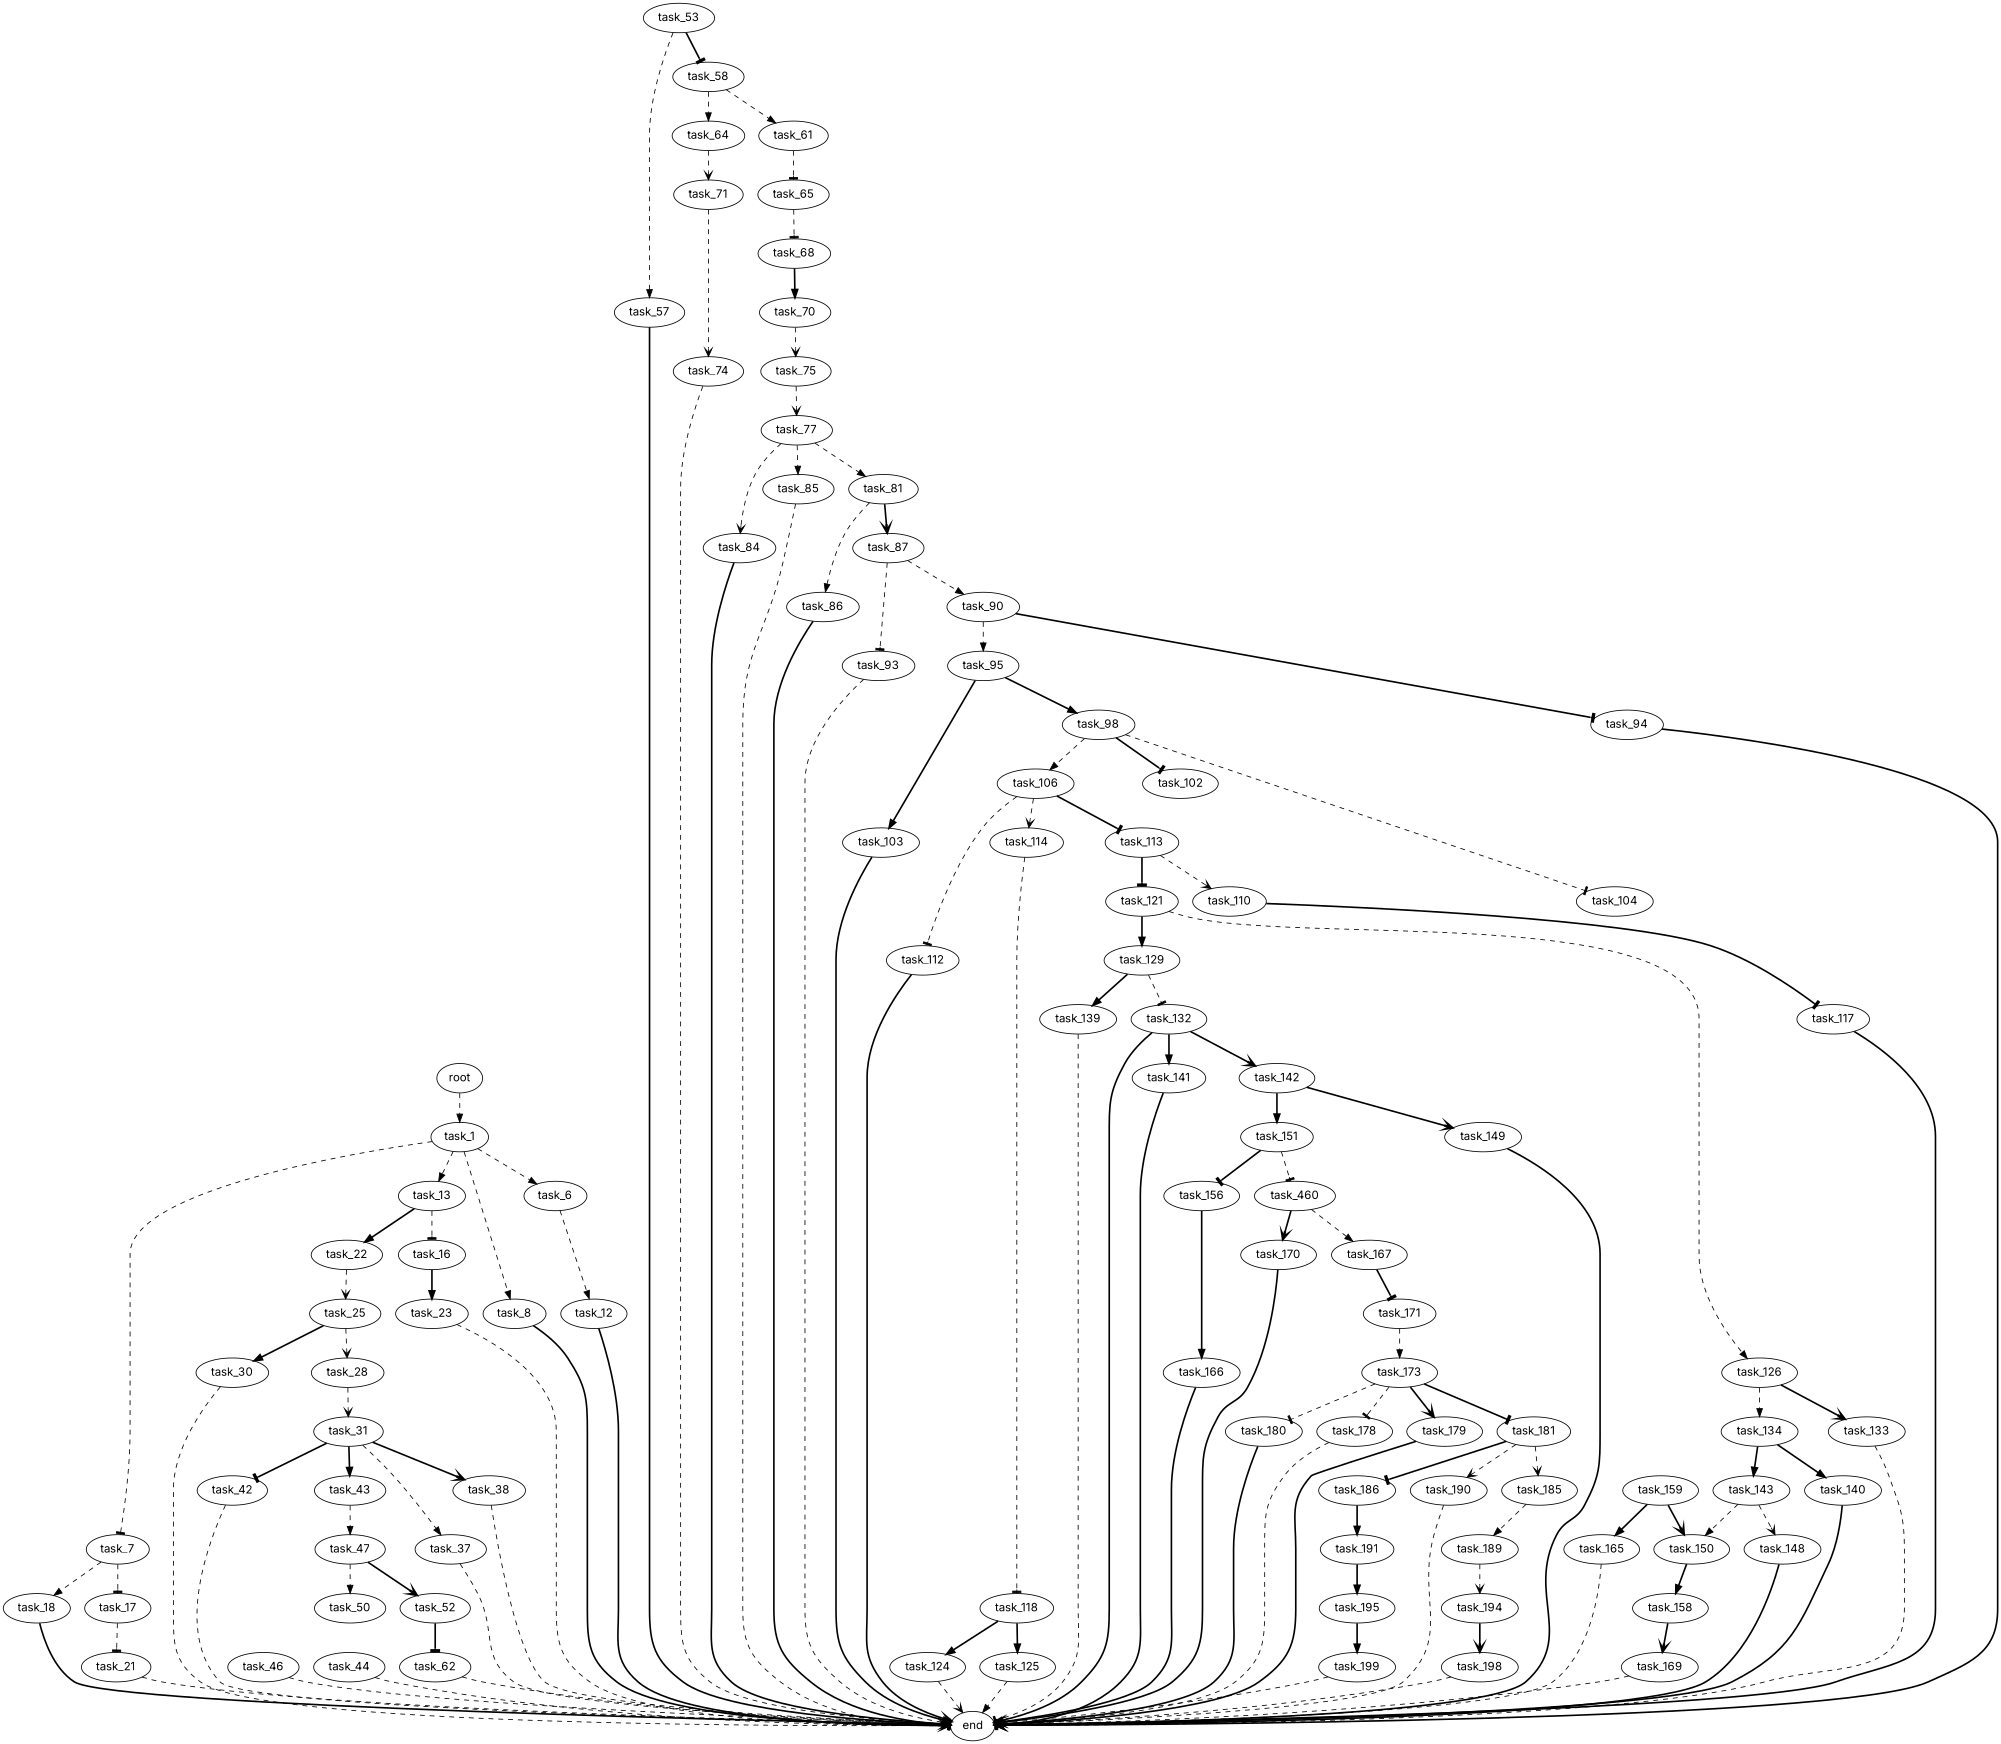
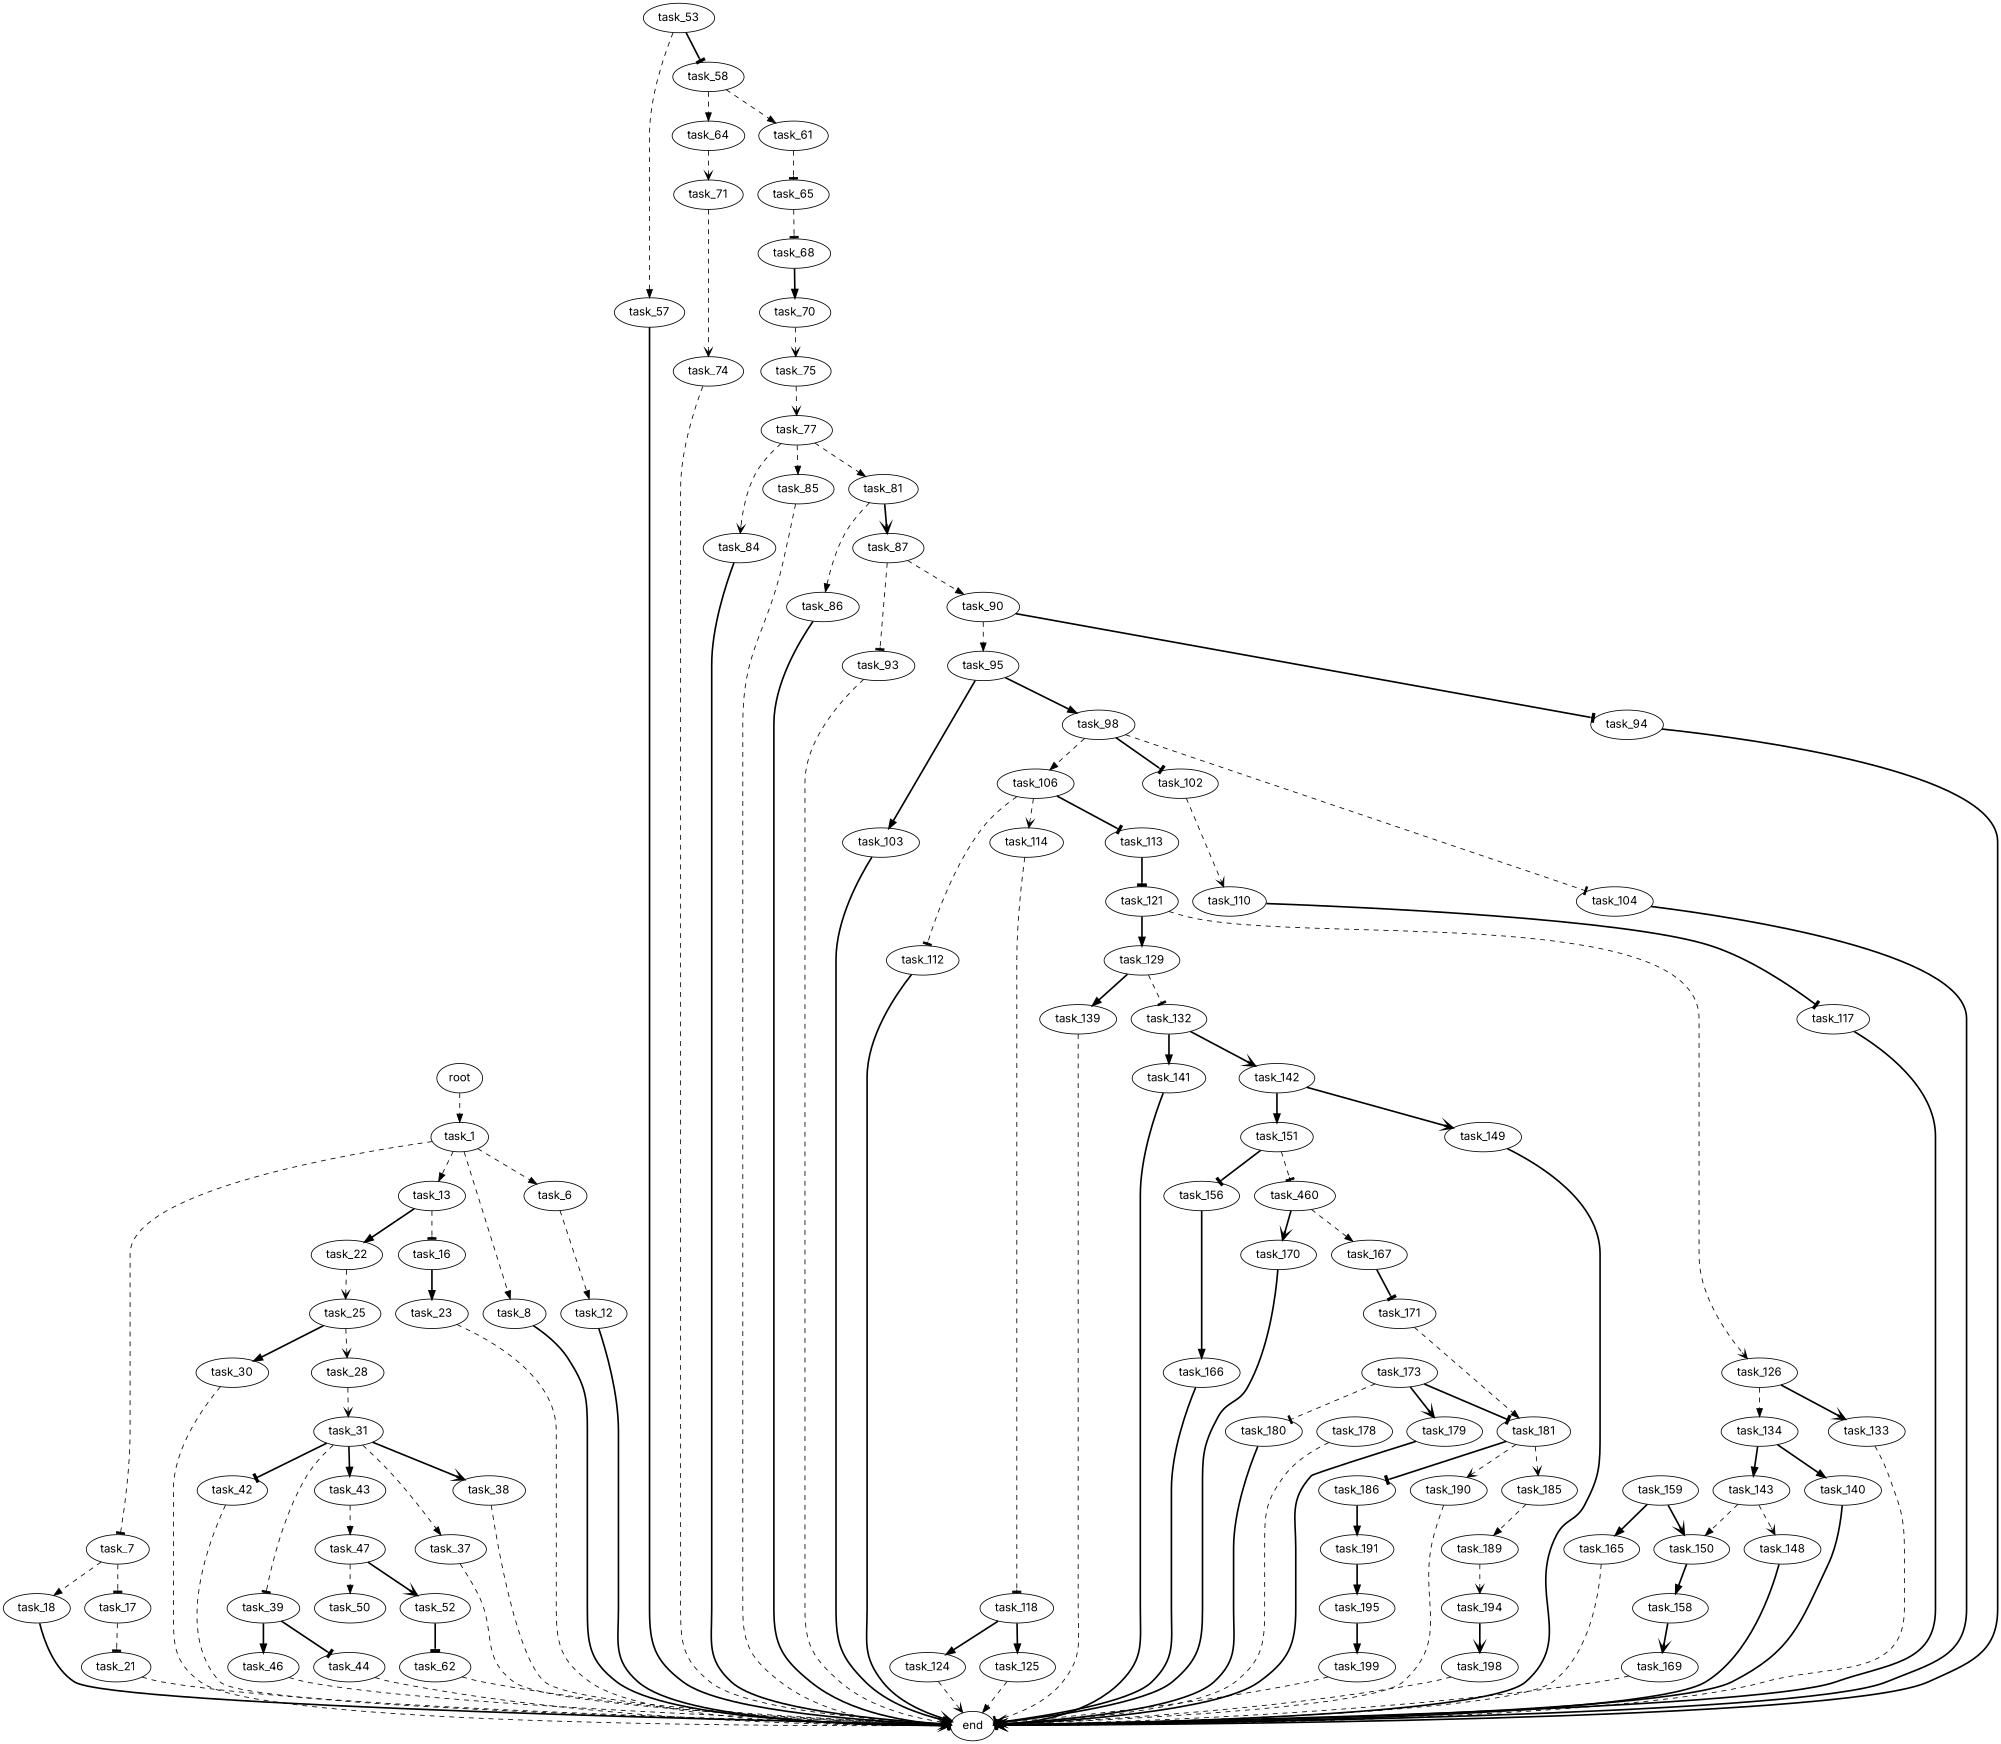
  digraph {
    fontname=Inter
    node [fontname=Inter]
    edge [arrowhead=normal fontname=Inter style=dashed]
    root
    task_1
    task_6
    task_7
    task_8
    task_13
    task_12
    task_17
    task_18
    end
    task_16
    task_22
    task_21
    task_23
    task_25
    task_28
    task_30
    task_31
    task_37
    task_38
+   task_39
    task_42
    task_43
    task_44
    task_46
    task_47
    task_50
    task_52
    task_62
    task_53
    task_57
    task_58
    task_61
    task_64
    task_65
    task_71
    task_68
    task_74
    task_70
    task_75
    task_77
    task_81
    task_84
    task_85
    task_86
    task_87
    task_90
    task_93
    task_94
    task_95
    task_98
    task_103
    task_102
    task_104
    task_106
    task_110
    task_112
    task_113
    task_114
    task_117
    task_121
    task_118
    task_126
    task_129
    task_124
    task_125
    task_133
    task_134
    task_132
    task_139
    task_140
    task_143
    task_141
    task_142
    task_149
    task_151
    task_148
    task_150
    task_156
    n80 [label=task_460]
    task_158
    task_169
    task_159
    task_165
    task_166
    task_167
    task_170
    task_171
    task_173
    task_178
    task_179
    task_180
    task_181
    task_185
    task_186
    task_190
    task_189
    task_191
    task_194
    task_195
    task_198
    task_199
    root -> task_1
    task_1 -> task_6
    task_1 -> task_7 [arrowhead=tee]
    task_1 -> task_8
    task_1 -> task_13
    task_6 -> task_12
    task_7 -> task_17 [arrowhead=tee]
    task_7 -> task_18
    task_8 -> end [arrowhead=vee style=bold]
    task_13 -> task_16 [arrowhead=tee]
    task_13 -> task_22 [style=bold]
    task_12 -> end [style=bold]
    task_17 -> task_21 [arrowhead=tee]
    task_18 -> end [arrowhead=tee style=bold]
    task_16 -> task_23 [style=bold]
    task_22 -> task_25 [arrowhead=vee]
    task_21 -> end [arrowhead=tee]
    task_23 -> end [arrowhead=tee]
    task_25 -> task_28 [arrowhead=vee]
    task_25 -> task_30 [style=bold]
    task_28 -> task_31 [arrowhead=vee]
    task_30 -> end [arrowhead=tee]
    task_31 -> task_37
    task_31 -> task_38 [arrowhead=vee style=bold]
+   task_31 -> task_39 [arrowhead=tee]
    task_31 -> task_42 [arrowhead=tee style=bold]
    task_31 -> task_43 [style=bold]
    task_37 -> end
    task_38 -> end
+   task_39 -> task_44 [arrowhead=tee style=bold]
+   task_39 -> task_46 [style=bold]
    task_42 -> end [arrowhead=tee]
    task_43 -> task_47
    task_44 -> end [arrowhead=tee]
    task_46 -> end
    task_47 -> task_50
    task_47 -> task_52 [arrowhead=vee style=bold]
    task_52 -> task_62 [arrowhead=tee style=bold]
    task_62 -> end [arrowhead=tee]
    task_53 -> task_57
    task_53 -> task_58 [arrowhead=tee style=bold]
    task_57 -> end [arrowhead=tee style=bold]
    task_58 -> task_61
    task_58 -> task_64
    task_61 -> task_65 [arrowhead=tee]
    task_64 -> task_71 [arrowhead=vee]
    task_65 -> task_68 [arrowhead=tee]
    task_71 -> task_74 [arrowhead=vee]
    task_68 -> task_70 [style=bold]
    task_74 -> end [arrowhead=vee]
    task_70 -> task_75 [arrowhead=vee]
    task_75 -> task_77 [arrowhead=vee]
    task_77 -> task_81
    task_77 -> task_84 [arrowhead=vee]
    task_77 -> task_85
    task_81 -> task_86
    task_81 -> task_87 [arrowhead=vee style=bold]
    task_84 -> end [arrowhead=vee style=bold]
    task_85 -> end [arrowhead=tee]
    task_86 -> end [arrowhead=tee style=bold]
    task_87 -> task_90
    task_87 -> task_93 [arrowhead=tee]
    task_90 -> task_94 [arrowhead=tee style=bold]
    task_90 -> task_95
    task_93 -> end [arrowhead=tee]
    task_94 -> end [arrowhead=tee style=bold]
    task_95 -> task_98 [style=bold]
    task_95 -> task_103 [style=bold]
    task_98 -> task_102 [arrowhead=tee style=bold]
    task_98 -> task_104 [arrowhead=tee]
    task_98 -> task_106
    task_103 -> end [style=bold]
-   task_113 -> task_110 [arrowhead=vee]
-   task_132 -> end [style=bold]
+   task_102 -> task_110 [arrowhead=vee]
+   task_104 -> end [style=bold]
    task_106 -> task_112 [arrowhead=tee]
    task_106 -> task_113 [arrowhead=tee style=bold]
    task_106 -> task_114 [arrowhead=vee]
    task_110 -> task_117 [arrowhead=tee style=bold]
    task_112 -> end [arrowhead=vee style=bold]
    task_113 -> task_121 [arrowhead=tee style=bold]
    task_114 -> task_118 [arrowhead=tee]
    task_117 -> end [arrowhead=vee style=bold]
-   task_121 -> task_126
+   task_121 -> task_126 [arrowhead=vee]
    task_121 -> task_129 [style=bold]
    task_118 -> task_124 [style=bold]
    task_118 -> task_125 [style=bold]
    task_126 -> task_133 [arrowhead=vee style=bold]
    task_126 -> task_134
    task_129 -> task_132 [arrowhead=tee]
    task_129 -> task_139 [style=bold]
    task_124 -> end [arrowhead=vee]
    task_125 -> end
    task_133 -> end [arrowhead=tee]
    task_134 -> task_140 [style=bold]
    task_134 -> task_143 [style=bold]
    task_132 -> task_141 [style=bold]
    task_132 -> task_142 [arrowhead=vee style=bold]
    task_139 -> end [arrowhead=tee]
    task_140 -> end [style=bold]
    task_143 -> task_148 [arrowhead=vee]
    task_143 -> task_150
    task_141 -> end [style=bold]
    task_142 -> task_149 [arrowhead=vee style=bold]
    task_142 -> task_151 [style=bold]
    task_149 -> end [arrowhead=vee style=bold]
    task_151 -> task_156 [arrowhead=tee style=bold]
    task_151 -> n80 [arrowhead=tee]
    task_148 -> end [arrowhead=vee style=bold]
    task_150 -> task_158 [style=bold]
    task_156 -> task_166 [style=bold]
    n80 -> task_167
    n80 -> task_170 [arrowhead=vee style=bold]
    task_158 -> task_169 [arrowhead=vee style=bold]
    task_169 -> end [arrowhead=tee]
    task_159 -> task_150 [arrowhead=vee style=bold]
    task_159 -> task_165 [style=bold]
    task_165 -> end [arrowhead=tee]
    task_166 -> end [arrowhead=vee style=bold]
    task_167 -> task_171 [arrowhead=tee style=bold]
    task_170 -> end [arrowhead=vee style=bold]
-   task_171 -> task_173
-   task_173 -> task_178 [arrowhead=tee]
+   task_171 -> task_181
    task_173 -> task_179 [arrowhead=vee style=bold]
    task_173 -> task_180 [arrowhead=tee]
    task_173 -> task_181 [arrowhead=tee style=bold]
    task_178 -> end [arrowhead=tee]
    task_179 -> end [arrowhead=tee style=bold]
    task_180 -> end [style=bold]
    task_181 -> task_185 [arrowhead=vee]
    task_181 -> task_186 [arrowhead=tee style=bold]
    task_181 -> task_190 [arrowhead=vee]
    task_185 -> task_189
    task_186 -> task_191 [style=bold]
    task_190 -> end [arrowhead=vee]
    task_189 -> task_194 [arrowhead=vee]
    task_191 -> task_195 [style=bold]
    task_194 -> task_198 [arrowhead=vee style=bold]
    task_195 -> task_199 [style=bold]
    task_198 -> end [arrowhead=tee]
    task_199 -> end [arrowhead=tee]
  }
